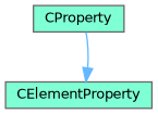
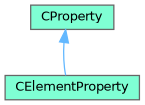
  digraph {
    node [color=gray40 fillcolor=aquamarine fontname=Helvetica fontsize=10 shape=box style=filled]
    n1 [fontcolor=black height=0.2 label=CProperty width=0.4]
    n2 [height=0.2 label=CElementProperty width=0.4]
-   n2 -> n1 [color=steelblue1 dir=back fontname=Helvetica fontsize=10 labelfontname=Helvetica labelfontsize=10 style=solid]
+   n1 -> n2 [color=steelblue1 dir=back fontname=Helvetica fontsize=10 labelfontname=Helvetica labelfontsize=10 style=solid]
  }
